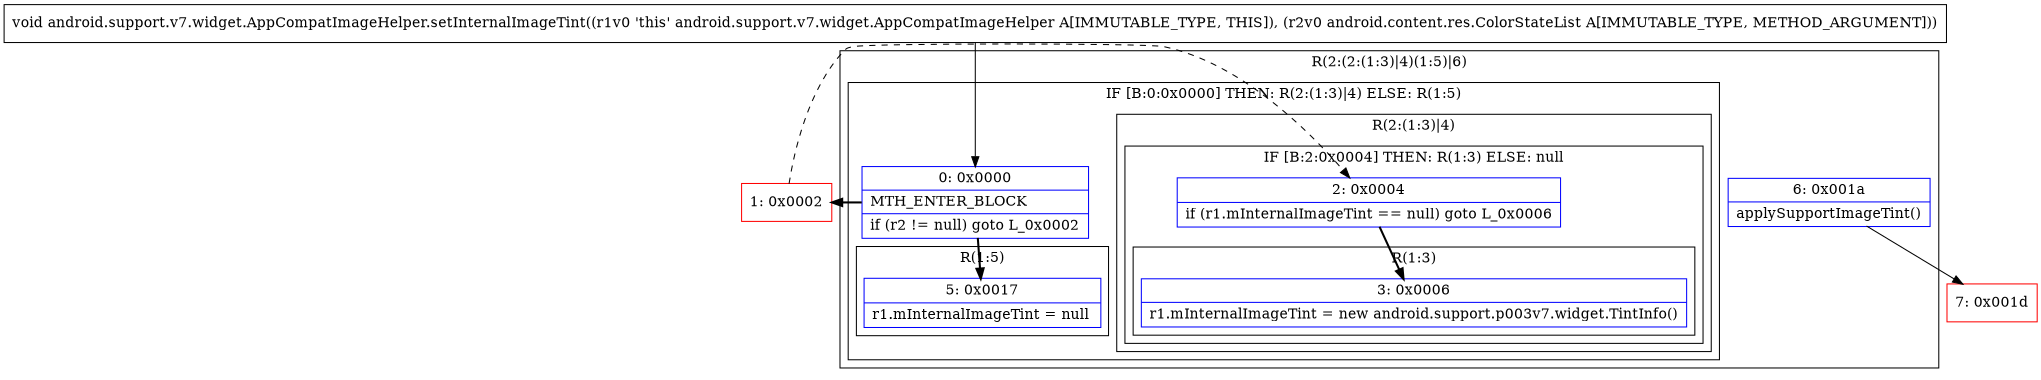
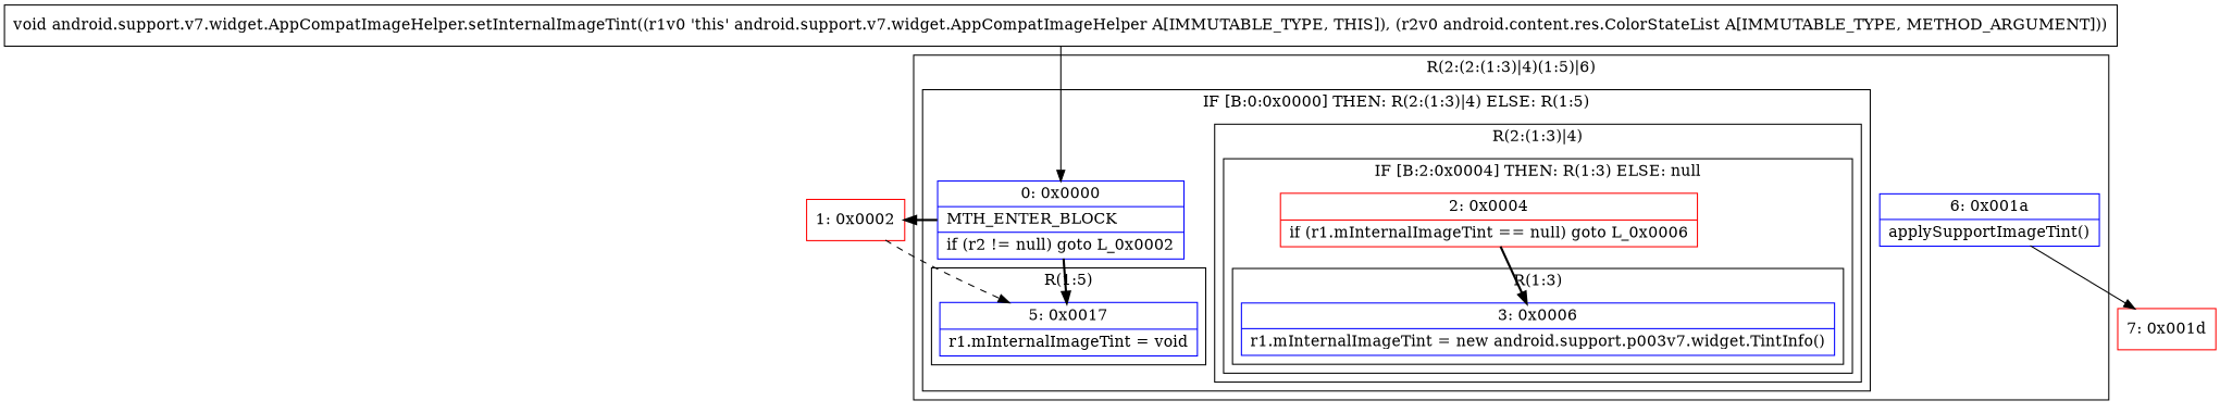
  digraph {
    node [color=blue shape=record]
    edge [style=bold]
    n1 [label="{3\:\ 0x0006|r1.mInternalImageTint = new android.support.p003v7.widget.TintInfo()\l}"]
-   n2 [label="{2\:\ 0x0004|if (r1.mInternalImageTint == null) goto L_0x0006\l}"]
-   n3 [label="{5\:\ 0x0017|r1.mInternalImageTint = null\l}"]
+   n2 [color=red label="{2\:\ 0x0004|if (r1.mInternalImageTint == null) goto L_0x0006\l}"]
+   n3 [label="{5\:\ 0x0017|r1.mInternalImageTint = void\l}"]
    n4 [label="{0\:\ 0x0000|MTH_ENTER_BLOCK\l|if (r2 != null) goto L_0x0002\l}"]
    n5 [label="{6\:\ 0x001a|applySupportImageTint()\l}"]
    n6 [color=red label="{1\:\ 0x0002}"]
    n7 [color=red label="{7\:\ 0x001d}"]
    n8 [label="{void android.support.v7.widget.AppCompatImageHelper.setInternalImageTint((r1v0 'this' android.support.v7.widget.AppCompatImageHelper A[IMMUTABLE_TYPE, THIS]), (r2v0 android.content.res.ColorStateList A[IMMUTABLE_TYPE, METHOD_ARGUMENT])) }" color=""]
    subgraph cluster_1 {
      label="R(2:(2:(1:3)|4)(1:5)|6)"
      n5
      subgraph cluster_2 {
        label="IF [B:0:0x0000] THEN: R(2:(1:3)|4) ELSE: R(1:5)"
        n4
        subgraph cluster_3 {
          label="R(2:(1:3)|4)"
          subgraph cluster_4 {
            label="IF [B:2:0x0004] THEN: R(1:3) ELSE: null"
            n2
            subgraph cluster_5 {
              label="R(1:3)"
              n1
            }
          }
        }
        subgraph cluster_6 {
          label="R(1:5)"
          n3
        }
      }
    }
    n2 -> n1
    n4 -> n3
    n4 -> n6
    n5 -> n7 [style=solid]
-   n6 -> n2 [style=dashed]
+   n6 -> n3 [style=dashed]
    n8 -> n4 [style=solid]
  }
